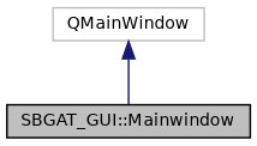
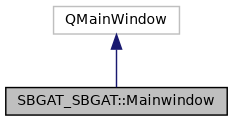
  digraph {
    node [fontname=Helvetica fontsize=10 shape=record style=filled]
-   n1 [color=black fillcolor=grey75 fontcolor=black height=0.2 label="SBGAT_GUI::Mainwindow" width=0.4]
+   n1 [color=black fillcolor=grey75 fontcolor=black height=0.2 label="SBGAT_SBGAT::Mainwindow" width=0.4]
    n2 [color=grey75 fillcolor=white height=0.2 label=QMainWindow width=0.4]
    n2 -> n1 [color=midnightblue dir=back fontname=Helvetica fontsize=10 labelfontname=Helvetica labelfontsize=10 style=solid]
  }
